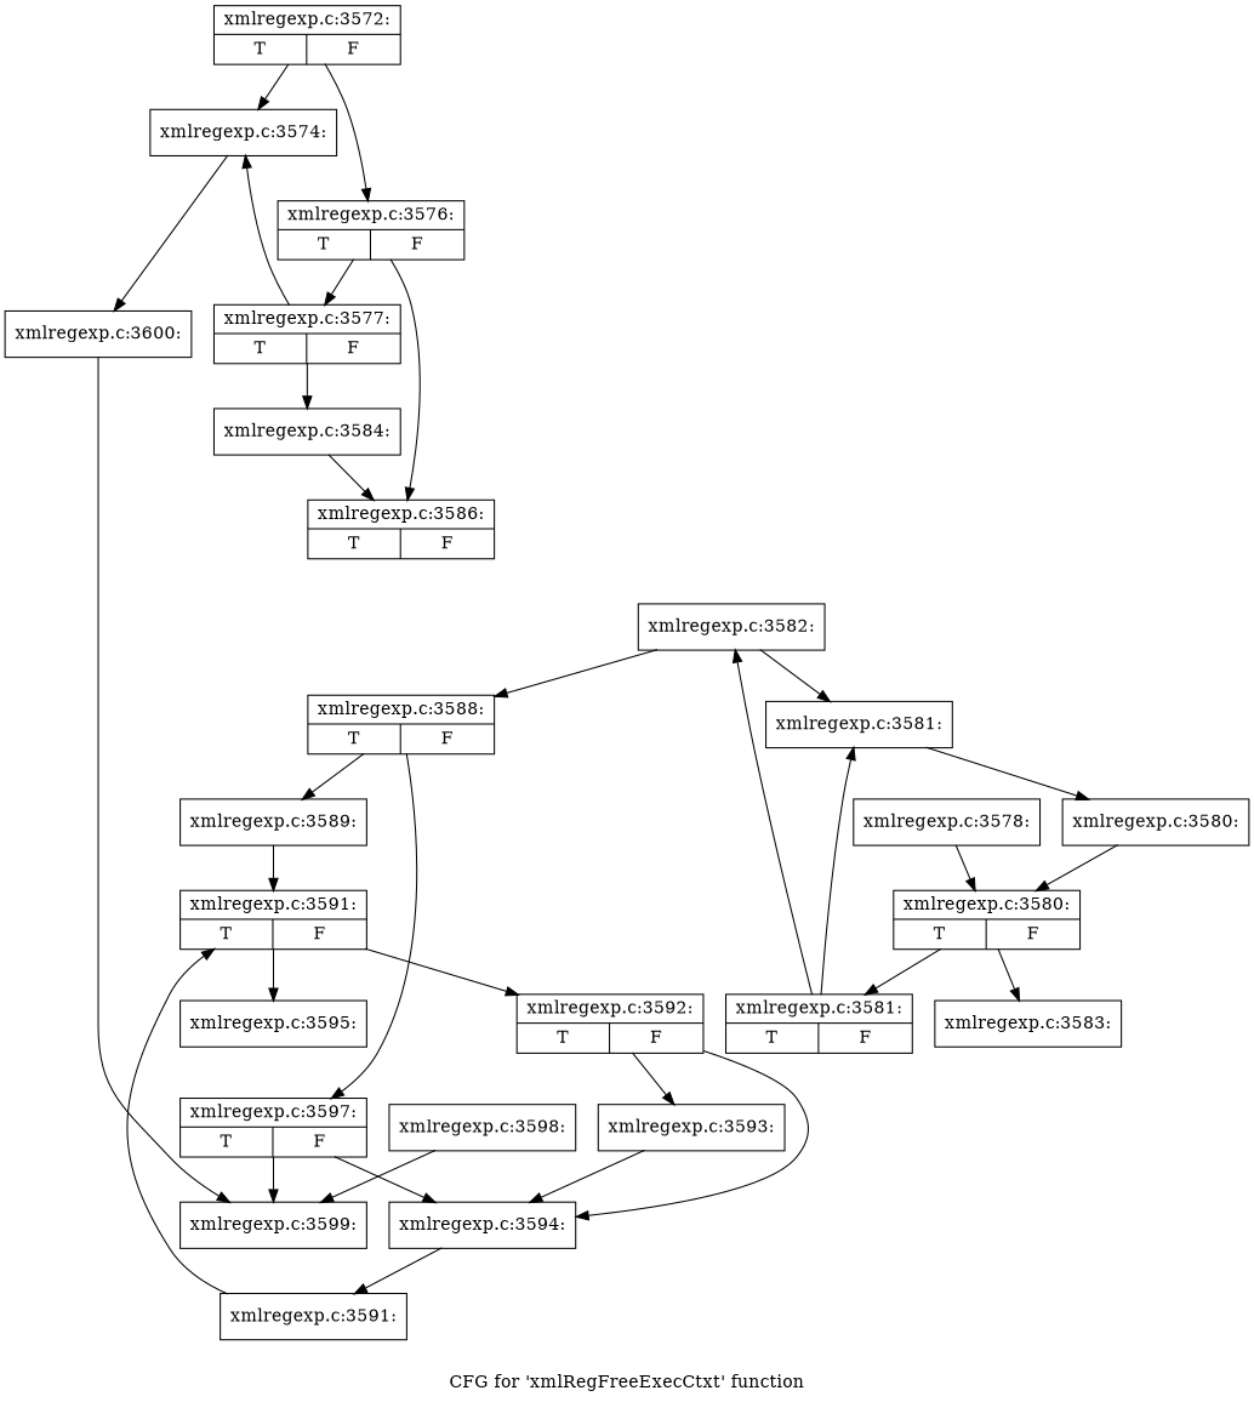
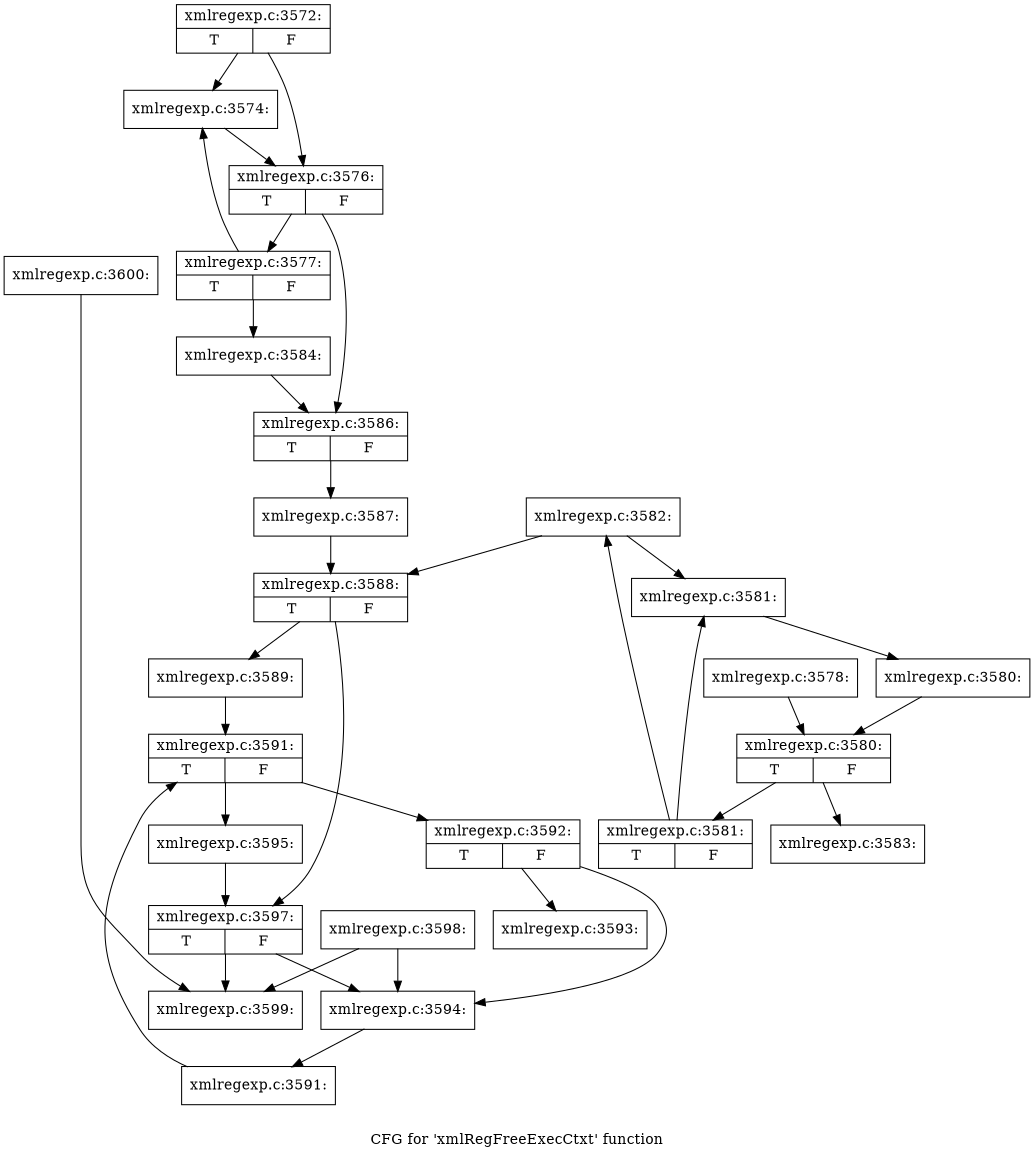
  digraph {
    label="CFG for 'xmlRegFreeExecCtxt' function"
    node [shape=record]
    n1 [label="{xmlregexp.c:3572:|{<s0>T|<s1>F}}"]
    n2 [label="{xmlregexp.c:3574:}"]
    n3 [label="{xmlregexp.c:3576:|{<s0>T|<s1>F}}"]
    n4 [label="{xmlregexp.c:3600:}"]
    n5 [label="{xmlregexp.c:3577:|{<s0>T|<s1>F}}"]
    n6 [label="{xmlregexp.c:3586:|{<s0>T|<s1>F}}"]
    n7 [label="{xmlregexp.c:3599:}"]
    n8 [label="{xmlregexp.c:3584:}"]
+   n9 [label="{xmlregexp.c:3587:}"]
    n10 [label="{xmlregexp.c:3578:}"]
    n11 [label="{xmlregexp.c:3580:|{<s0>T|<s1>F}}"]
    n12 [label="{xmlregexp.c:3588:|{<s0>T|<s1>F}}"]
    n13 [label="{xmlregexp.c:3589:}"]
    n14 [label="{xmlregexp.c:3597:|{<s0>T|<s1>F}}"]
    n15 [label="{xmlregexp.c:3581:|{<s0>T|<s1>F}}"]
    n16 [label="{xmlregexp.c:3583:}"]
    n17 [label="{xmlregexp.c:3582:}"]
    n18 [label="{xmlregexp.c:3581:}"]
    n19 [label="{xmlregexp.c:3580:}"]
    n20 [label="{xmlregexp.c:3591:|{<s0>T|<s1>F}}"]
    n21 [label="{xmlregexp.c:3594:}"]
    n22 [label="{xmlregexp.c:3592:|{<s0>T|<s1>F}}"]
    n23 [label="{xmlregexp.c:3595:}"]
    n24 [label="{xmlregexp.c:3598:}"]
    n25 [label="{xmlregexp.c:3593:}"]
    n26 [label="{xmlregexp.c:3591:}"]
    n1 -> n2
    n1 -> n3
-   n2 -> n4
+   n2 -> n3
    n3 -> n5
    n3 -> n6
    n4 -> n7
    n5 -> n2
    n5 -> n8
+   n6 -> n9
    n8 -> n6
+   n9 -> n12
    n10 -> n11
    n11 -> n15
    n11 -> n16
    n12 -> n13
    n12 -> n14
    n13 -> n20
    n14 -> n7
    n14 -> n21
    n15 -> n17
    n15 -> n18
    n17 -> n12
    n17 -> n18
    n18 -> n19
    n19 -> n11
    n20 -> n22
    n20 -> n23
    n21 -> n26
    n22 -> n21
    n22 -> n25
+   n23 -> n14
    n24 -> n7
-   n25 -> n21
+   n24 -> n21
    n26 -> n20
  }
